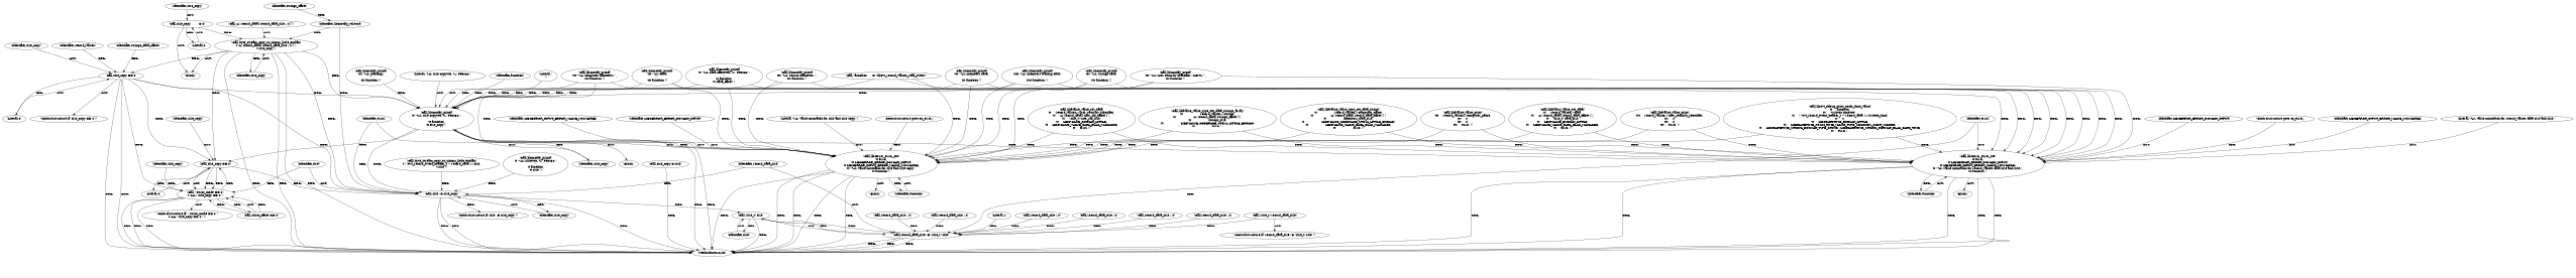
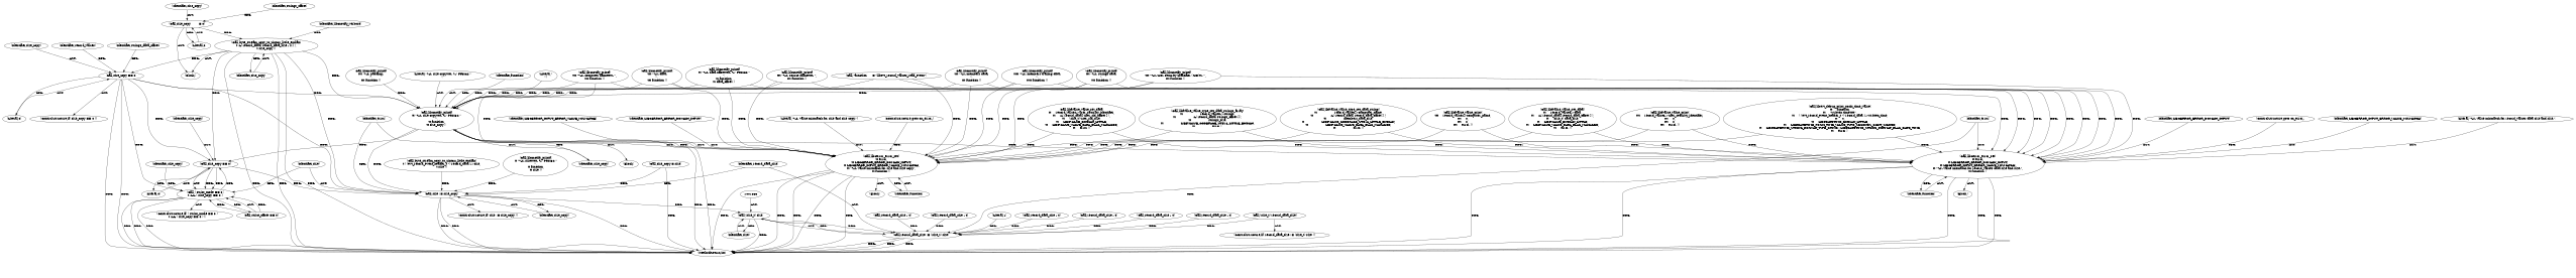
  digraph {
    n1 [label="(Call,size_copy == 0)"]
    n2 [label="(Call,libcnotify_printf(\n\t\t \"%s: size copy\t\t\t\t: %\" PRIu32 \"\n\",\n\t\t function,\n\t\t size_copy ))"]
    n3 [label="(Call,size_copy == 0)"]
    n4 [label="(Call,( strict_mode == 0 )\n\t && ( size_copy == 0 ))"]
    n5 [label="(Call,size != size_copy)"]
    n6 [label="(MethodReturn,int)"]
    n7 [label="(Literal,0)"]
    n8 [label="(ControlStructure,if( size_copy == 0 ))"]
    n9 [label="(Call,libcerror_error_set(\n\t\t error,\n\t\t LIBCERROR_ERROR_DOMAIN_INPUT,\n\t\t LIBCERROR_INPUT_ERROR_VALUE_MISMATCH,\n\t\t \"%s: value mismatch for size and size copy.\",\n\t\t function ))"]
    n10 [label="(Call,libcerror_error_set(\n\t\t error,\n\t\t LIBCERROR_ERROR_DOMAIN_INPUT,\n\t\t LIBCERROR_INPUT_ERROR_VALUE_MISMATCH,\n\t\t \"%s: value mismatch for record_values data size and size.\",\n\t\t function ))"]
    n11 [label="(Identifier,size_copy)"]
    n12 [label="(Block,)"]
    n13 [label="(Literal,0)"]
    n14 [label="(ControlStructure,if( ( strict_mode == 0 )\n\t && ( size_copy == 0 ) ))"]
    n15 [label="(Call,strict_offset == 0)"]
    n16 [label="(Call,(size_t) size)"]
    n17 [label="(ControlStructure,if( size != size_copy ))"]
    n18 [label="(Identifier,size_copy)"]
    n19 [label="(Call,byte_stream_copy_to_uint32_little_endian(\n\t &( record_data[ record_data_size - 4 ] ),\n\t size_copy ))"]
    n20 [label="(Block,)"]
    n21 [label="(Identifier,size_copy)"]
    n22 [label="(Call,size_copy         = 0)"]
    n23 [label="(Literal,0)"]
    n24 [label="(Identifier,function)"]
    n25 [label="(Block,)"]
    n26 [label="(Block,)"]
    n27 [label="(Identifier,function)"]
    n28 [label="(Call,record_data_size != (size_t) size)"]
    n29 [label="(Identifier,size)"]
    n30 [label="(ControlStructure,if( record_data_size != (size_t) size ))"]
    n31 [label="(Identifier,size)"]
    n32 [label="(Identifier,record_data_size)"]
    n33 [label="(Call,record_data_size - 4)"]
    n34 [label="(Call,libfvalue_value_set_data(\n\t\t     record_values->data,\n\t\t     &( record_data[ record_data_offset ] ),\n\t\t     (size_t) data_size,\n\t\t     LIBFVALUE_ENDIAN_LITTLE,\n\t\t     LIBFVALUE_VALUE_DATA_FLAG_MANAGED,\n\t\t     error ))"]
    n35 [label="(Call,libcnotify_printf(\n\t\t\t\t \"%s: members trailing data:\n\",\n\t\t\t\t function ))"]
    n36 [label="(Call,byte_stream_copy_to_uint32_little_endian(\n\t ( (evt_record_event_header_t *) record_data )->size,\n\t size ))"]
    n37 [label="(Identifier,size_copy)"]
    n38 [label="(Call,libcnotify_printf(\n\t\t \"%s: size\t\t\t\t\t: %\" PRIu32 \"\n\",\n\t\t function,\n\t\t size ))"]
    n39 [label="(Identifier,strings_offset)"]
    n40 [label="(Call,record_data_size - 4)"]
    n41 [label="(Call,libcnotify_printf(\n \t\t\t \"%s: data:\n\",\n \t\t\t function ))"]
    n42 [label="(Literal,1)"]
    n43 [label="(Call,(size_t) record_data_size)"]
    n44 [label="(Call,libcnotify_printf(\n\t\t \"%s: data offset\t\t\t\t: %\" PRIu32 \"\n\",\n\t\t function,\n\t\t data_offset ))"]
    n45 [label="(Call,libcnotify_printf(\n\t\t\t \"%s: members data:\n\",\n\t\t\t function ))"]
    n46 [label="(Call,libcnotify_printf(\n\t\t\t \"%s: strings data:\n\",\n\t\t\t function ))"]
    n47 [label="(Call,record_data_size - 4)"]
    n48 [label="(Call,libfvalue_value_set_data(\n\t\t     record_values->user_security_identifier,\n\t\t     &( record_data[ user_sid_offset ] ),\n\t\t     (size_t) user_sid_size,\n\t\t     LIBFVALUE_ENDIAN_LITTLE,\n\t\t     LIBFVALUE_VALUE_DATA_FLAG_MANAGED,\n\t\t     error ))"]
    n49 [label="(Identifier,record_values)"]
    n50 [label="(Call,libfvalue_value_type_set_data_string(\n\t\t                   record_values->computer_name,\n\t\t                   &( record_data[ record_data_offset ] ),\n\t\t                   members_data_size,\n\t\t                   LIBFVALUE_CODEPAGE_UTF16_LITTLE_ENDIAN,\n\t\t                   LIBFVALUE_VALUE_DATA_FLAG_MANAGED,\n\t\t                   error ))"]
    n51 [label="(Call,record_data_size - 4)"]
    n52 [label="(Literal,\"\n\")"]
    n53 [label="(Call,libcnotify_printf(\n\t\t\t \"%s: source name\t\t\t\t: \",\n\t\t\t function ))"]
    n54 [label="(Call,libcnotify_printf(\n\t\t\t \"%s: padding:\n\",\n\t\t\t function ))"]
    n55 [label="(Call,record_data_size - 4)"]
    n56 [label="(Identifier,size_copy)"]
    n57 [label="(Call,libfvalue_value_print(\n\t\t\t     record_values->user_security_identifier,\n\t\t\t     0,\n\t\t\t     0,\n\t\t\t     error ))"]
    n58 [label="(Identifier,error)"]
    n59 [label="(Call,libevt_debug_print_posix_time_value(\n\t\t     function,\n\t\t     \"written time\t\t\t\t\",\n\t\t     ( (evt_record_event_header_t *) record_data )->written_time,\n\t\t     4,\n\t\t     LIBFDATETIME_ENDIAN_LITTLE,\n\t\t     LIBFDATETIME_POSIX_TIME_VALUE_TYPE_SECONDS_32BIT_SIGNED,\n\t\t     LIBFDATETIME_STRING_FORMAT_TYPE_CTIME | LIBFDATETIME_STRING_FORMAT_FLAG_DATE_TIME,\n\t\t     error ))"]
    n60 [label="(Identifier,LIBCERROR_INPUT_ERROR_VALUE_MISMATCH)"]
    n61 [label="(Call,libfvalue_value_type_set_data_strings_array(\n\t\t                   record_values->strings,\n\t\t                   &( record_data[ strings_offset ] ),\n\t\t                   strings_size,\n\t\t                   LIBFVALUE_CODEPAGE_UTF16_LITTLE_ENDIAN,\n\t\t                   error ))"]
    n62 [label="(Call,size_copy = size)"]
    n63 [label="(Identifier,LIBCERROR_ERROR_DOMAIN_INPUT)"]
-   n64 [label="(Call,&( record_data[ record_data_size - 4 ] ))"]
    n65 [label="(Call,*function      = \"libevt_record_values_read_event\")"]
    n66 [label="(Call,libfvalue_value_print(\n\t\t\t     record_values->computer_name,\n\t\t\t     0,\n\t\t\t     0,\n\t\t\t     error ))"]
    n67 [label="(Identifier,libcnotify_verbose)"]
    n68 [label="(Identifier,strings_data_offset)"]
    n69 [label="(Literal,\"%s: size copy\t\t\t\t: %\" PRIu32 \"\n\")"]
    n70 [label="(Identifier,LIBCERROR_ERROR_DOMAIN_INPUT)"]
    n71 [label="(ControlStructure,goto on_error;)"]
    n72 [label="(Identifier,size_copy)"]
    n73 [label="(Call,libcnotify_printf(\n\t\t\t \"%s: user security identifier (SID)\t\t: \",\n\t\t\t function ))"]
    n74 [label="(Literal,\"%s: value mismatch for size and size copy.\")"]
    n75 [label="(Identifier,error)"]
    n76 [label="(Call,record_data_size - 4)"]
    n77 [label="(Call,libcnotify_printf(\n\t\t\t \"%s: computer name\t\t\t\t: \",\n\t\t\t function ))"]
    n78 [label="(Identifier,function)"]
    n79 [label="(Identifier,size_copy)"]
    n80 [label="(ControlStructure,goto on_error;)"]
    n81 [label="(Identifier,LIBCERROR_INPUT_ERROR_VALUE_MISMATCH)"]
    n82 [label="(Literal,\"%s: value mismatch for record_values data size and size.\")"]
+   1001355
    n1 -> n2 [label="DDG: "]
    n1 -> n3 [label="DDG: "]
    n1 -> n4 [label="DDG: "]
    n1 -> n5 [label="DDG: "]
    n1 -> n6 [label="DDG: "]
    n1 -> n6 [label="DDG: "]
    n1 -> n7 [label="CFG: "]
    n1 -> n8 [label="AST: "]
    n2 -> n3 [label="DDG: "]
    n2 -> n5 [label="DDG: "]
    n2 -> n6 [label="DDG: "]
    n2 -> n6 [label="DDG: "]
    n2 -> n9 [label="DDG: "]
    n2 -> n10 [label="DDG: "]
    n2 -> n11 [label="CFG: "]
    n2 -> n12 [label="AST: "]
    n3 -> n4 [label="AST: "]
    n3 -> n4 [label="DDG: "]
    n3 -> n4 [label="DDG: "]
    n3 -> n5 [label="DDG: "]
    n3 -> n13 [label="CFG: "]
    n4 -> n3 [label="CFG: "]
    n4 -> n6 [label="DDG: "]
    n4 -> n6 [label="DDG: "]
    n4 -> n6 [label="DDG: "]
    n4 -> n14 [label="AST: "]
    n4 -> n15 [label="CFG: "]
    n5 -> n6 [label="DDG: "]
    n5 -> n6 [label="DDG: "]
    n5 -> n6 [label="DDG: "]
    n5 -> n16 [label="DDG: "]
-   n5 -> n17 [label="DDG: "]
+   n5 -> n17 [label="AST: "]
    n5 -> n18 [label="CFG: "]
    n7 -> n1 [label="AST: "]
    n9 -> n6 [label="DDG: "]
    n9 -> n6 [label="DDG: "]
    n9 -> n6 [label="DDG: "]
    n9 -> n6 [label="DDG: "]
    n9 -> n6 [label="DDG: "]
    n9 -> n24 [label="CFG: "]
    n9 -> n25 [label="AST: "]
    n10 -> n6 [label="DDG: "]
    n10 -> n6 [label="DDG: "]
    n10 -> n6 [label="DDG: "]
    n10 -> n6 [label="DDG: "]
    n10 -> n6 [label="DDG: "]
    n10 -> n26 [label="AST: "]
    n10 -> n27 [label="CFG: "]
    n11 -> n2 [label="AST: "]
    n13 -> n3 [label="AST: "]
    n15 -> n4 [label="AST: "]
    n15 -> n4 [label="DDG: "]
    n15 -> n4 [label="DDG: "]
    n16 -> n6 [label="DDG: "]
    n16 -> n28 [label="AST: "]
    n16 -> n28 [label="DDG: "]
    n16 -> n29 [label="CFG: "]
    n18 -> n5 [label="AST: "]
    n19 -> n1 [label="DDG: "]
    n19 -> n2 [label="DDG: "]
    n19 -> n3 [label="DDG: "]
    n19 -> n5 [label="DDG: "]
    n19 -> n6 [label="DDG: "]
    n19 -> n6 [label="DDG: "]
    n19 -> n6 [label="DDG: "]
    n19 -> n20 [label="AST: "]
    n19 -> n21 [label="CFG: "]
    n21 -> n19 [label="AST: "]
    n22 -> n19 [label="DDG: "]
    n22 -> n20 [label="AST: "]
    n22 -> n23 [label="CFG: "]
    n23 -> n22 [label="AST: "]
    n24 -> n9 [label="AST: "]
    n27 -> n10 [label="AST: "]
    n28 -> n6 [label="DDG: "]
    n28 -> n6 [label="DDG: "]
    n28 -> n6 [label="DDG: "]
    n28 -> n16 [label="CFG: "]
    n29 -> n16 [label="AST: "]
    n31 -> n4 [label="CFG: "]
    n31 -> n5 [label="AST: "]
    n32 -> n5 [label="CFG: "]
    n32 -> n28 [label="AST: "]
    n33 -> n28 [label="DDG: "]
    n34 -> n9 [label="DDG: "]
    n34 -> n10 [label="DDG: "]
    n35 -> n2 [label="DDG: "]
    n35 -> n9 [label="DDG: "]
    n35 -> n10 [label="DDG: "]
    n36 -> n5 [label="DDG: "]
    n37 -> n1 [label="AST: "]
    n38 -> n5 [label="DDG: "]
-   n39 -> n67 [label="CFG: "]
+   n39 -> n22 [label="CFG: "]
    n40 -> n28 [label="DDG: "]
    n41 -> n2 [label="DDG: "]
    n41 -> n9 [label="DDG: "]
    n41 -> n10 [label="DDG: "]
    n42 -> n28 [label="CFG: "]
    n43 -> n28 [label="DDG: "]
    n43 -> n30 [label="AST: "]
    n44 -> n2 [label="DDG: "]
    n44 -> n9 [label="DDG: "]
    n44 -> n10 [label="DDG: "]
    n45 -> n2 [label="DDG: "]
    n45 -> n9 [label="DDG: "]
    n45 -> n10 [label="DDG: "]
    n46 -> n2 [label="DDG: "]
    n46 -> n9 [label="DDG: "]
    n46 -> n10 [label="DDG: "]
    n47 -> n28 [label="DDG: "]
    n48 -> n9 [label="DDG: "]
    n48 -> n10 [label="DDG: "]
    n49 -> n1 [label="CFG: "]
    n50 -> n9 [label="DDG: "]
    n50 -> n10 [label="DDG: "]
    n51 -> n28 [label="DDG: "]
    n52 -> n2 [label="CFG: "]
    n53 -> n2 [label="DDG: "]
    n53 -> n9 [label="DDG: "]
    n53 -> n10 [label="DDG: "]
    n54 -> n2 [label="DDG: "]
    n55 -> n28 [label="DDG: "]
    n56 -> n22 [label="AST: "]
    n57 -> n9 [label="DDG: "]
    n57 -> n10 [label="DDG: "]
    n58 -> n5 [label="CFG: "]
    n58 -> n9 [label="AST: "]
    n59 -> n9 [label="DDG: "]
    n59 -> n10 [label="DDG: "]
    n60 -> n9 [label="AST: "]
    n61 -> n9 [label="DDG: "]
    n61 -> n10 [label="DDG: "]
-   n67 -> n5 [label="DDG: "]
+   n62 -> n5 [label="DDG: "]
    n62 -> n6 [label="DDG: "]
    n63 -> n10 [label="AST: "]
-   n64 -> n19 [label="AST: "]
    n65 -> n2 [label="DDG: "]
    n65 -> n9 [label="DDG: "]
    n65 -> n10 [label="DDG: "]
    n66 -> n9 [label="DDG: "]
    n66 -> n10 [label="DDG: "]
    n67 -> n19 [label="CFG: "]
    n68 -> n1 [label="CFG: "]
    n69 -> n2 [label="AST: "]
    n70 -> n9 [label="AST: "]
    n71 -> n10 [label="CFG: "]
    n72 -> n4 [label="CFG: "]
    n73 -> n2 [label="DDG: "]
    n73 -> n9 [label="DDG: "]
    n73 -> n10 [label="DDG: "]
    n74 -> n9 [label="AST: "]
    n75 -> n10 [label="AST: "]
    n75 -> n28 [label="CFG: "]
    n76 -> n28 [label="DDG: "]
    n77 -> n2 [label="DDG: "]
    n77 -> n9 [label="DDG: "]
    n77 -> n10 [label="DDG: "]
    n78 -> n2 [label="AST: "]
    n79 -> n3 [label="AST: "]
    n80 -> n9 [label="CFG: "]
    n81 -> n10 [label="AST: "]
    n82 -> n10 [label="AST: "]
+   1001355 -> n16 [label="AST: "]
  }
